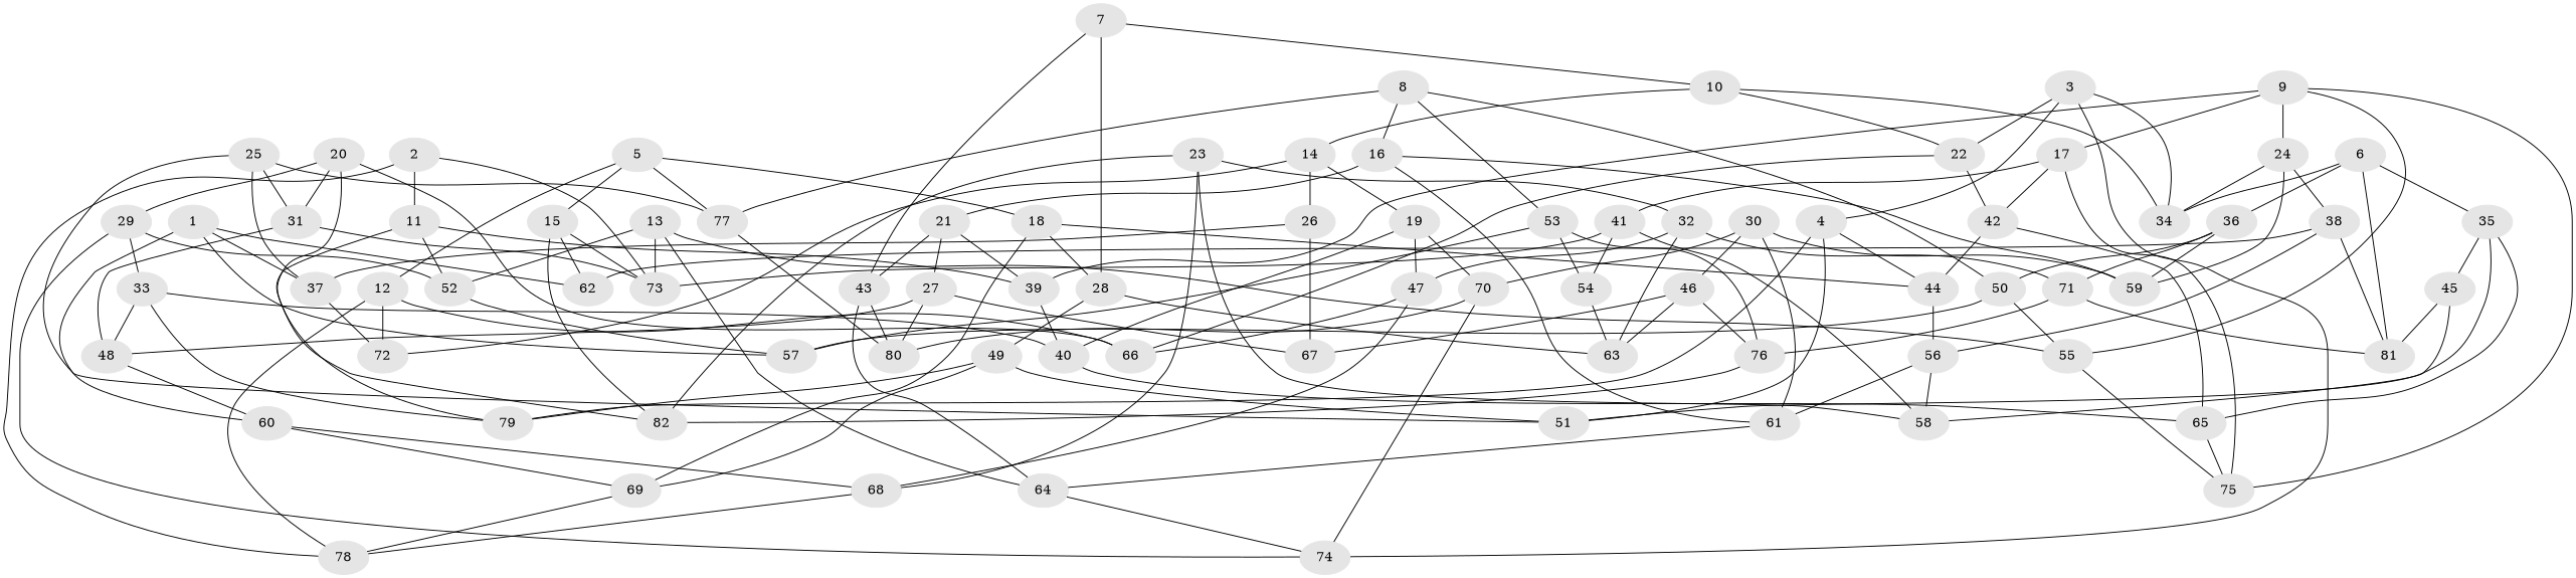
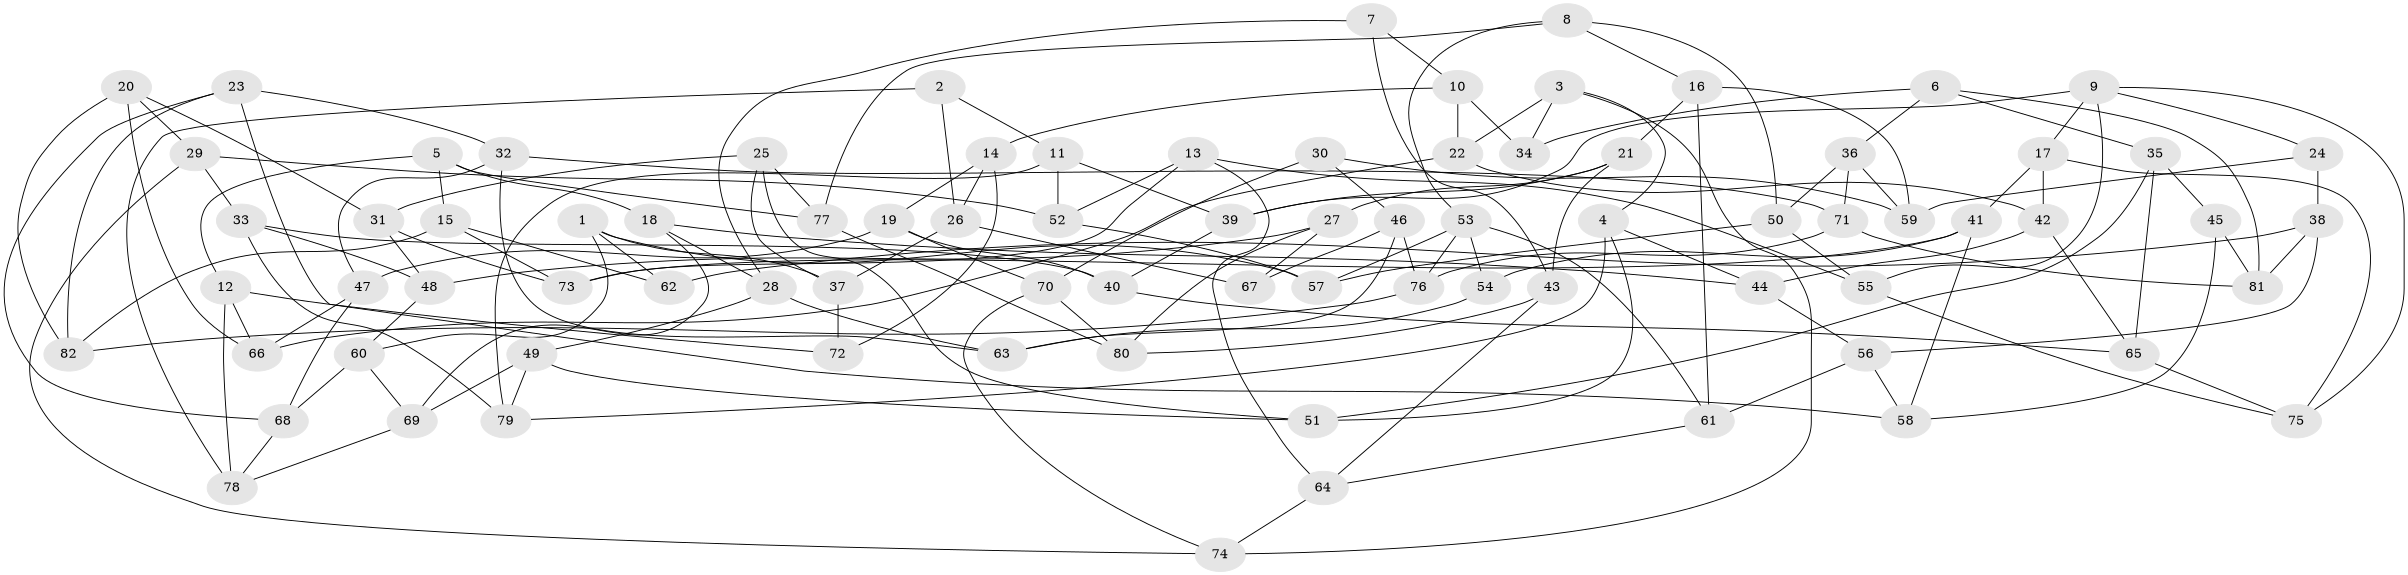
  graph {
    node [color=gray90 style=filled]
    1
    37
    57
    60
    62
    72
    69
    68
    2
    11
    26
    78
    79
    39
    52
    67
    3
    4
    22
    34
    74
    44
    51
    66
    42
    56
    5
    12
    15
    18
    77
    73
    82
    28
    80
    6
    35
    36
    81
    45
    65
    50
    59
    71
    7
    10
    43
    14
    49
    63
    64
    8
    16
    53
    21
    61
    55
    54
    76
    9
    75
    17
    24
    41
    38
    40
    19
    13
    47
    70
    27
    58
    20
    29
    31
    33
    48
    23
    32
    25
    30
    46
    1 -- 37
    1 -- 57
    1 -- 60
    1 -- 62
    37 -- 72
    60 -- 69
    60 -- 68
    69 -- 78
    68 -- 78
    2 -- 11
-   2 -- 73
+   2 -- 26
    2 -- 78
    11 -- 79
    11 -- 39
    11 -- 52
    26 -- 37
    26 -- 67
    39 -- 40
    52 -- 57
    3 -- 4
    3 -- 22
    3 -- 34
    3 -- 74
    4 -- 79
    4 -- 44
    4 -- 51
    22 -- 66
    22 -- 42
    44 -- 56
    42 -- 44
    42 -- 65
    56 -- 61
    56 -- 58
    5 -- 12
    5 -- 15
    5 -- 18
    5 -- 77
    12 -- 72
    12 -- 78
    12 -- 66
    15 -- 62
    15 -- 73
    15 -- 82
    18 -- 69
    18 -- 44
    18 -- 28
    77 -- 80
    28 -- 49
    28 -- 63
    6 -- 34
    6 -- 35
    6 -- 36
    6 -- 81
    35 -- 51
    35 -- 45
    35 -- 65
    36 -- 50
    36 -- 59
    36 -- 71
    45 -- 81
    45 -- 58
    65 -- 75
    50 -- 57
    50 -- 55
    71 -- 81
    71 -- 76
    7 -- 28
    7 -- 10
    7 -- 43
    10 -- 22
    10 -- 34
    10 -- 14
    43 -- 80
    43 -- 64
    14 -- 72
    14 -- 26
    14 -- 19
    49 -- 69
    49 -- 79
    49 -- 51
    64 -- 74
    8 -- 77
    8 -- 50
    8 -- 16
    8 -- 53
    16 -- 59
    16 -- 21
    16 -- 61
    53 -- 57
    53 -- 54
    53 -- 76
    21 -- 39
    21 -- 43
    21 -- 27
    61 -- 64
    55 -- 75
    54 -- 63
    76 -- 82
    9 -- 39
    9 -- 55
    9 -- 75
    9 -- 17
    9 -- 24
    17 -- 42
    17 -- 75
    17 -- 41
-   24 -- 34
    24 -- 59
    24 -- 38
    41 -- 73
    41 -- 54
    41 -- 58
    38 -- 62
    38 -- 56
    38 -- 81
    40 -- 65
    19 -- 40
    19 -- 47
    19 -- 70
    13 -- 52
    13 -- 73
    13 -- 64
    13 -- 55
    47 -- 68
    47 -- 66
    70 -- 74
    70 -- 80
    27 -- 67
    27 -- 80
    27 -- 48
    20 -- 66
    20 -- 82
    20 -- 29
    20 -- 31
    29 -- 52
    29 -- 74
    29 -- 33
    31 -- 73
    31 -- 48
    33 -- 79
    33 -- 40
    33 -- 48
    48 -- 60
    23 -- 68
    23 -- 82
    23 -- 58
    23 -- 32
    32 -- 71
    32 -- 63
    32 -- 47
    25 -- 37
    25 -- 51
    25 -- 77
    25 -- 31
    30 -- 59
-   30 -- 61
+   53 -- 61
    30 -- 70
    30 -- 46
    46 -- 67
    46 -- 63
    46 -- 76
  }
